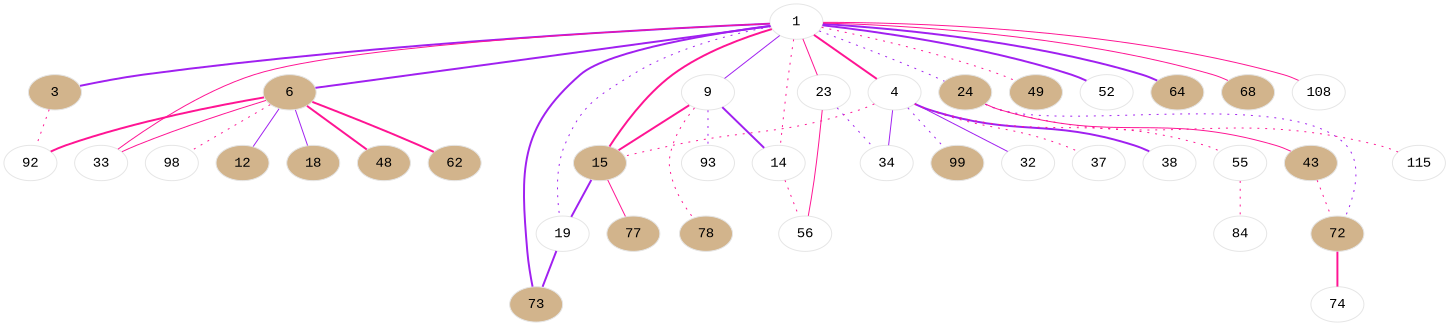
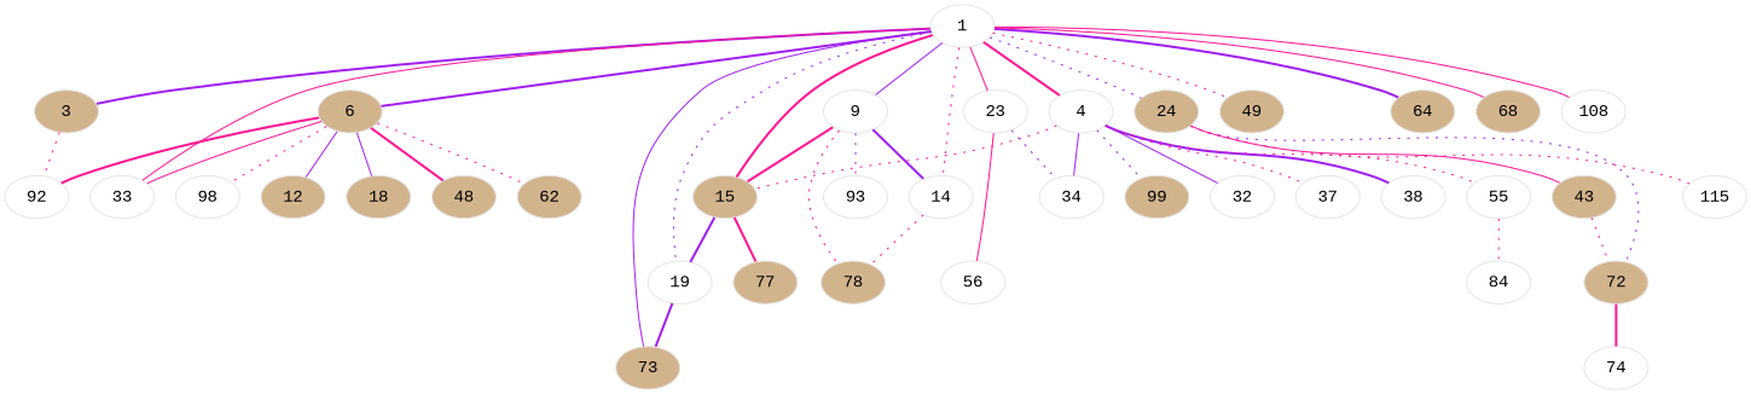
  graph {
    fontname="Liberation Mono"
    node [color=gray90 fillcolor=white fontname="Liberation Mono" style=filled]
    edge [color=deeppink fontname="Liberation Mono" style=dotted]
    1 [super="+58+2+114+22+13"]
    3 [fillcolor=tan super="+41+60"]
    4 [super="+7+102+21+70+95"]
    6 [fillcolor=tan super="+40+16"]
    9 [super="+11+10+42+25"]
    14 [super="+29+35"]
    15 [fillcolor=tan super="+39+47+59"]
    19 [super="+51"]
    23 [super="+26+46"]
    24 [fillcolor=tan super="+54+96+36+124+57"]
    33 [super="+44+87"]
    49 [fillcolor=tan]
-   52
    64 [fillcolor=tan super="+97+88"]
    68 [fillcolor=tan]
    73 [fillcolor=tan]
    108
    92 [super="+110"]
    n19 [label=32]
    34 [super="+90+128+50"]
    37 [super="+53"]
    38
    55 [super="+71+80"]
    99 [fillcolor=tan super="+127"]
    12 [fillcolor=tan super="+100"]
    18 [fillcolor=tan]
    48 [fillcolor=tan]
    62 [fillcolor=tan super="+74"]
    98
    78 [fillcolor=tan]
    93
    56 [super="+106"]
    77 [fillcolor=tan]
    43 [fillcolor=tan super="+81"]
    72 [fillcolor=tan super="+112+85"]
    115
    84
    n38 [label=74]
    1 -- 3 [color=purple style=bold]
    1 -- 4 [style=bold]
    1 -- 6 [color=purple style=bold]
    1 -- 9 [color=purple style=solid]
    1 -- 14
    1 -- 15 [style=bold]
    1 -- 19 [color=purple]
    1 -- 23 [style=solid]
    1 -- 24 [color=purple]
    1 -- 33 [style=solid]
    1 -- 49
-   1 -- 52 [color=purple style=bold]
    1 -- 64 [color=purple style=bold]
    1 -- 68 [style=solid]
-   1 -- 73 [color=purple style=bold]
+   1 -- 73 [color=purple style=solid]
    1 -- 108 [style=solid]
    3 -- 92
    4 -- 15 [weight=2]
    4 -- n19 [color=purple style=solid]
    4 -- 34 [color=purple style=solid weight=2]
    4 -- 37
    4 -- 38 [color=purple style=bold]
    4 -- 55
    4 -- 99 [color=purple]
    6 -- 33 [style=solid]
    6 -- 92 [style=bold]
    6 -- 12 [color=purple style=solid]
    6 -- 18 [color=purple style=solid]
    6 -- 48 [style=bold]
-   6 -- 62 [style=bold]
+   6 -- 62
    6 -- 98
    9 -- 14 [color=purple style=bold]
    9 -- 15 [style=bold]
    9 -- 78
    9 -- 93 [color=purple]
-   14 -- 56
+   14 -- 78
    15 -- 19 [color=purple style=bold]
-   15 -- 77 [style=solid]
+   15 -- 77 [style=bold]
    19 -- 73 [color=purple style=bold]
    23 -- 34 [color=purple]
    23 -- 56 [style=solid]
    24 -- 43 [style=solid]
    24 -- 72 [color=purple]
    24 -- 115
    55 -- 84
    43 -- 72
    72 -- n38 [style=bold]
  }
